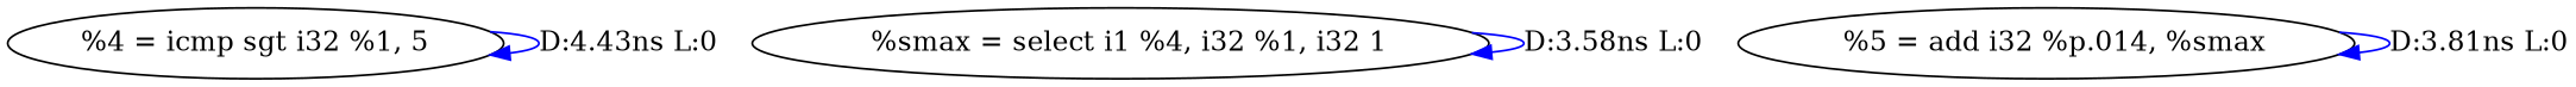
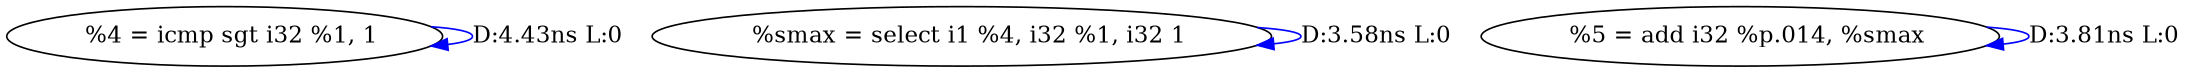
  digraph {
    edge [color=blue]
-   n1 [label="%4 = icmp sgt i32 %1, 5"]
+   n1 [label="  %4 = icmp sgt i32 %1, 1"]
    n2 [label="  %smax = select i1 %4, i32 %1, i32 1"]
    n3 [label="  %5 = add i32 %p.014, %smax"]
    n1 -> n1 [label="D:4.43ns L:0"]
    n2 -> n2 [label="D:3.58ns L:0"]
    n3 -> n3 [label="D:3.81ns L:0"]
  }
